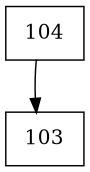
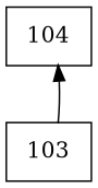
  digraph {
    fontname="DejaVu Serif"
    node [shape=record fontname="DejaVu Serif"]
    n1 [label="{104}"]
    n2 [label="{103}"]
-   n1 -> n2 [fontname="DejaVu Serif"]
+   n2 -> n1 [fontname="DejaVu Serif"]
  }
